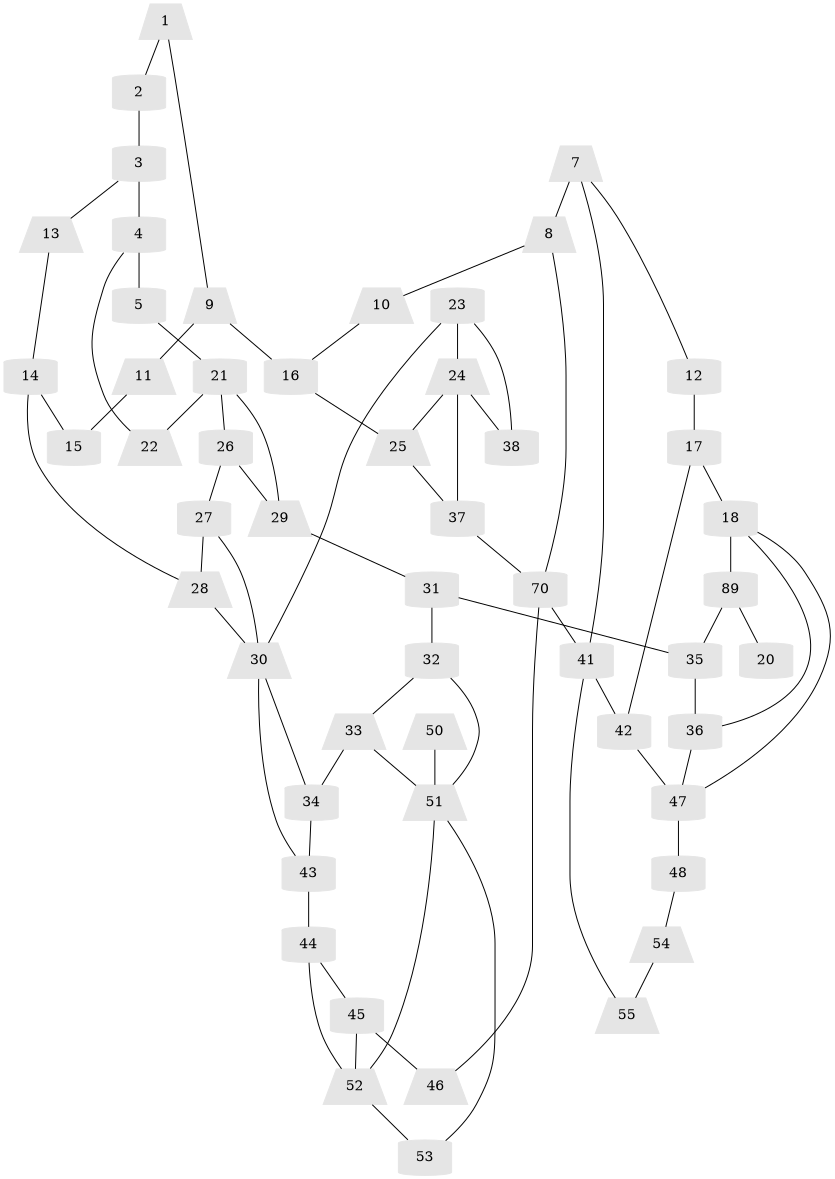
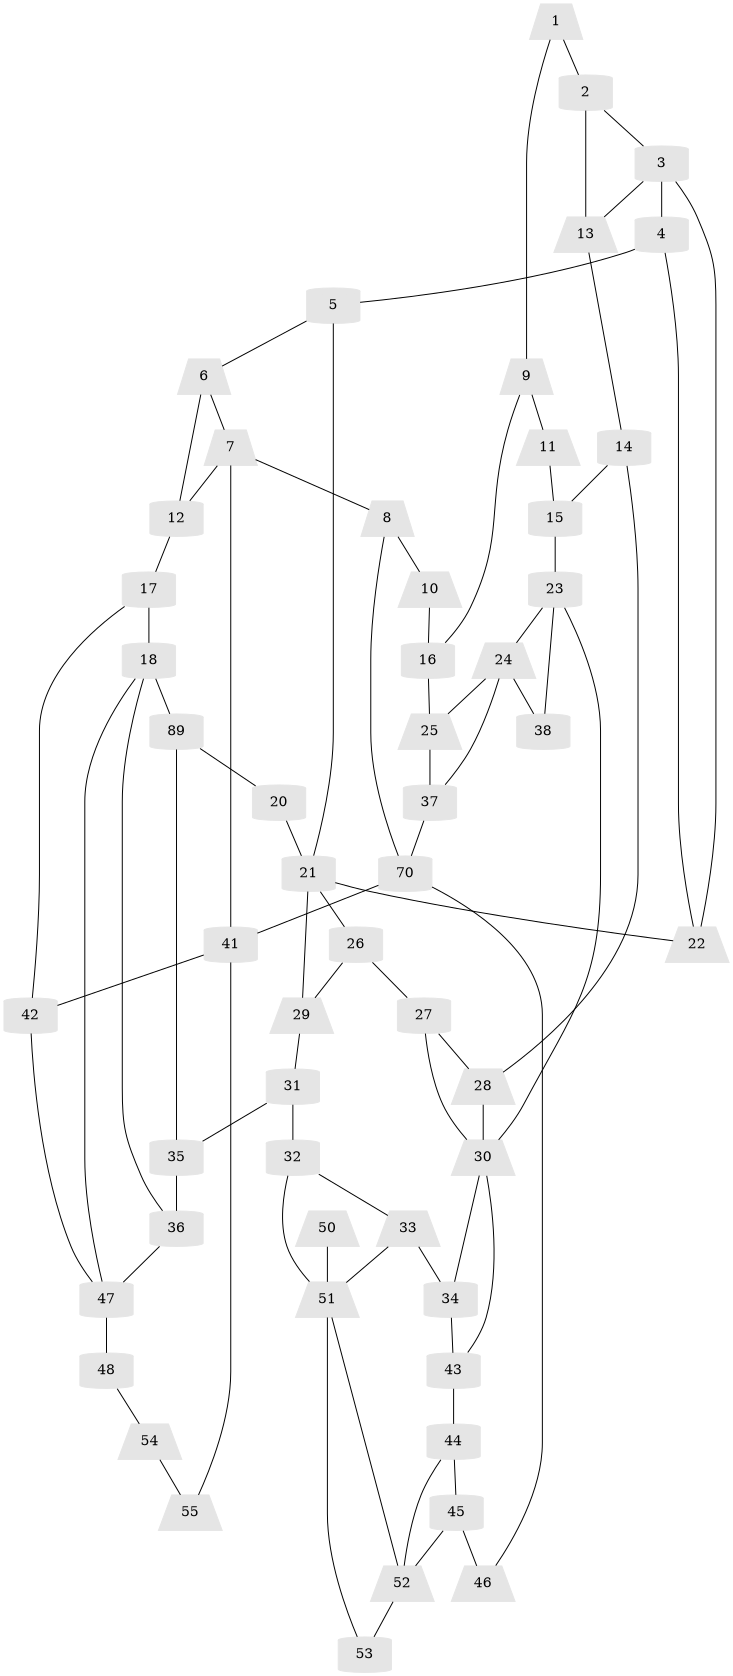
  graph {
    node [color=gray90 shape=cylinder style=filled]
    edge [weight=1.0]
    1 [shape=trapezium]
    2
    9 [shape=trapezium]
    3
    13 [shape=trapezium]
    11 [shape=trapezium]
    16
    15
    4
    22 [shape=trapezium]
    14
    5
+   6 [shape=trapezium]
    21
    7 [shape=trapezium]
    12
    26
    29 [shape=trapezium]
    8 [shape=trapezium]
    41
    17
    10 [shape=trapezium]
    n23 [label=70]
    42
    55 [shape=trapezium]
    46 [shape=trapezium]
    25 [shape=trapezium]
    23
    18
    28 [shape=trapezium]
    30 [shape=trapezium]
    24 [shape=trapezium]
    38
    37
    n35 [label=89]
    36
    47
    20
    35
    48
    27
    31
    34
    43
    32
    44
    33 [shape=trapezium]
    51 [shape=trapezium]
    52 [shape=trapezium]
    53
    45
    54 [shape=trapezium]
    50 [shape=trapezium]
    1 -- 2
    1 -- 9
    2 -- 3
+   2 -- 13
    9 -- 11
    9 -- 16
    3 -- 13
    3 -- 4 [weight=3.0]
+   3 -- 22
    13 -- 14
    11 -- 15
    16 -- 25
+   15 -- 23
    4 -- 22
    4 -- 5 [weight=2.0]
    14 -- 15
    14 -- 28
+   5 -- 6 [weight=2.0]
    5 -- 21
+   6 -- 7
+   6 -- 12 [weight=3.0]
    21 -- 22
    21 -- 26
    21 -- 29
    7 -- 12
    7 -- 8 [weight=2.0]
    7 -- 41
    12 -- 17 [weight=2.0]
    26 -- 29
    26 -- 27
    29 -- 31
    8 -- 10 [weight=2.0]
    8 -- n23
    41 -- 42
    41 -- 55
    17 -- 42
    17 -- 18 [weight=2.0]
    10 -- 16
    n23 -- 41
    n23 -- 46
    42 -- 47
    25 -- 37
    23 -- 30
    23 -- 24 [weight=2.0]
    23 -- 38
    18 -- n35
    18 -- 36
    18 -- 47
    28 -- 30
    30 -- 34
    30 -- 43
    24 -- 25
    24 -- 38 [weight=2.0]
    24 -- 37
    37 -- n23
    n35 -- 20
    n35 -- 35
    36 -- 47
    47 -- 48 [weight=2.0]
+   20 -- 21 [weight=2.0]
    35 -- 36 [weight=4.0]
    48 -- 54
    27 -- 28
    27 -- 30
    31 -- 35
    31 -- 32
    34 -- 43
    43 -- 44
    32 -- 33
    32 -- 51
    44 -- 52
    44 -- 45
    33 -- 34
    33 -- 51
    51 -- 52
    51 -- 53
    52 -- 53
    45 -- 46 [weight=2.0]
    45 -- 52 [weight=3.0]
    54 -- 55
    50 -- 51 [weight=2.0]
  }
